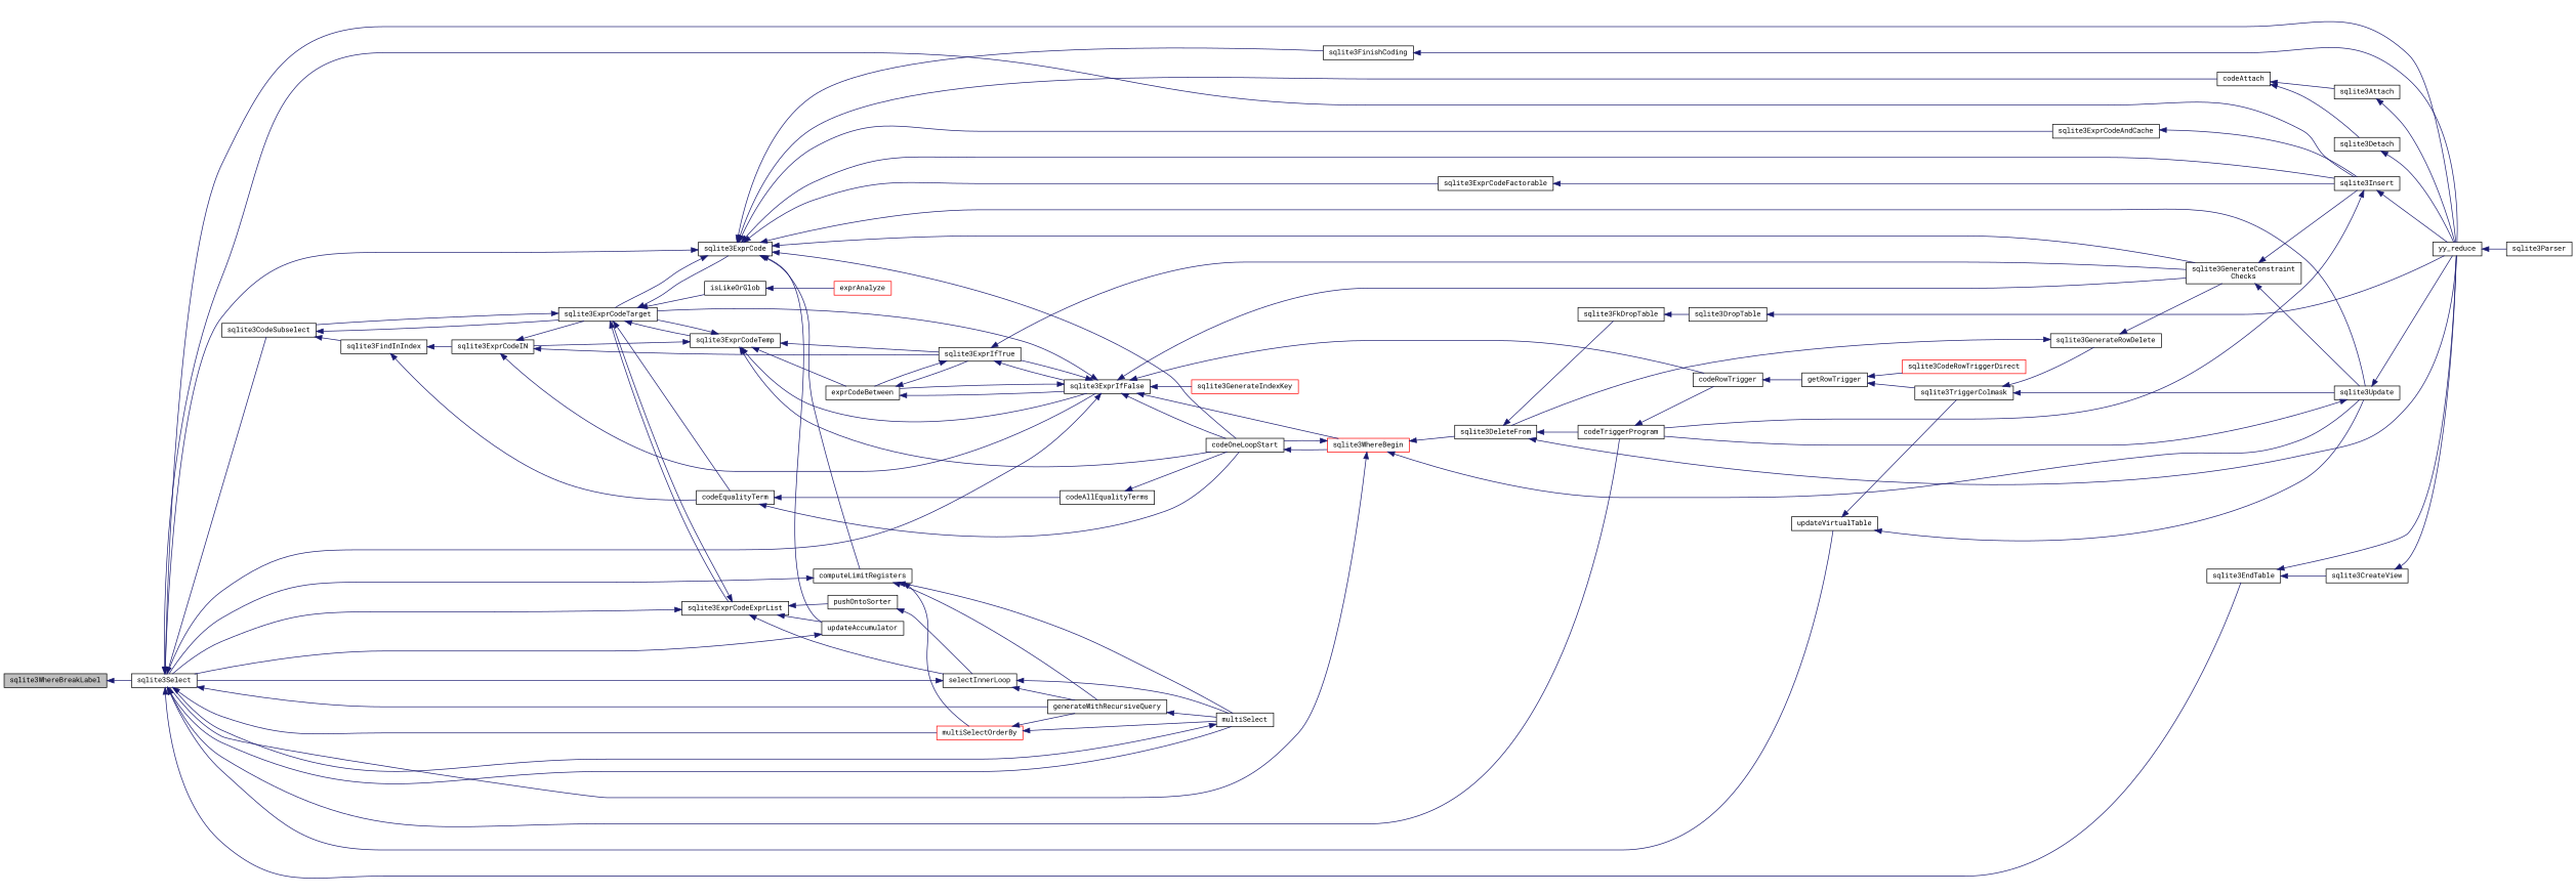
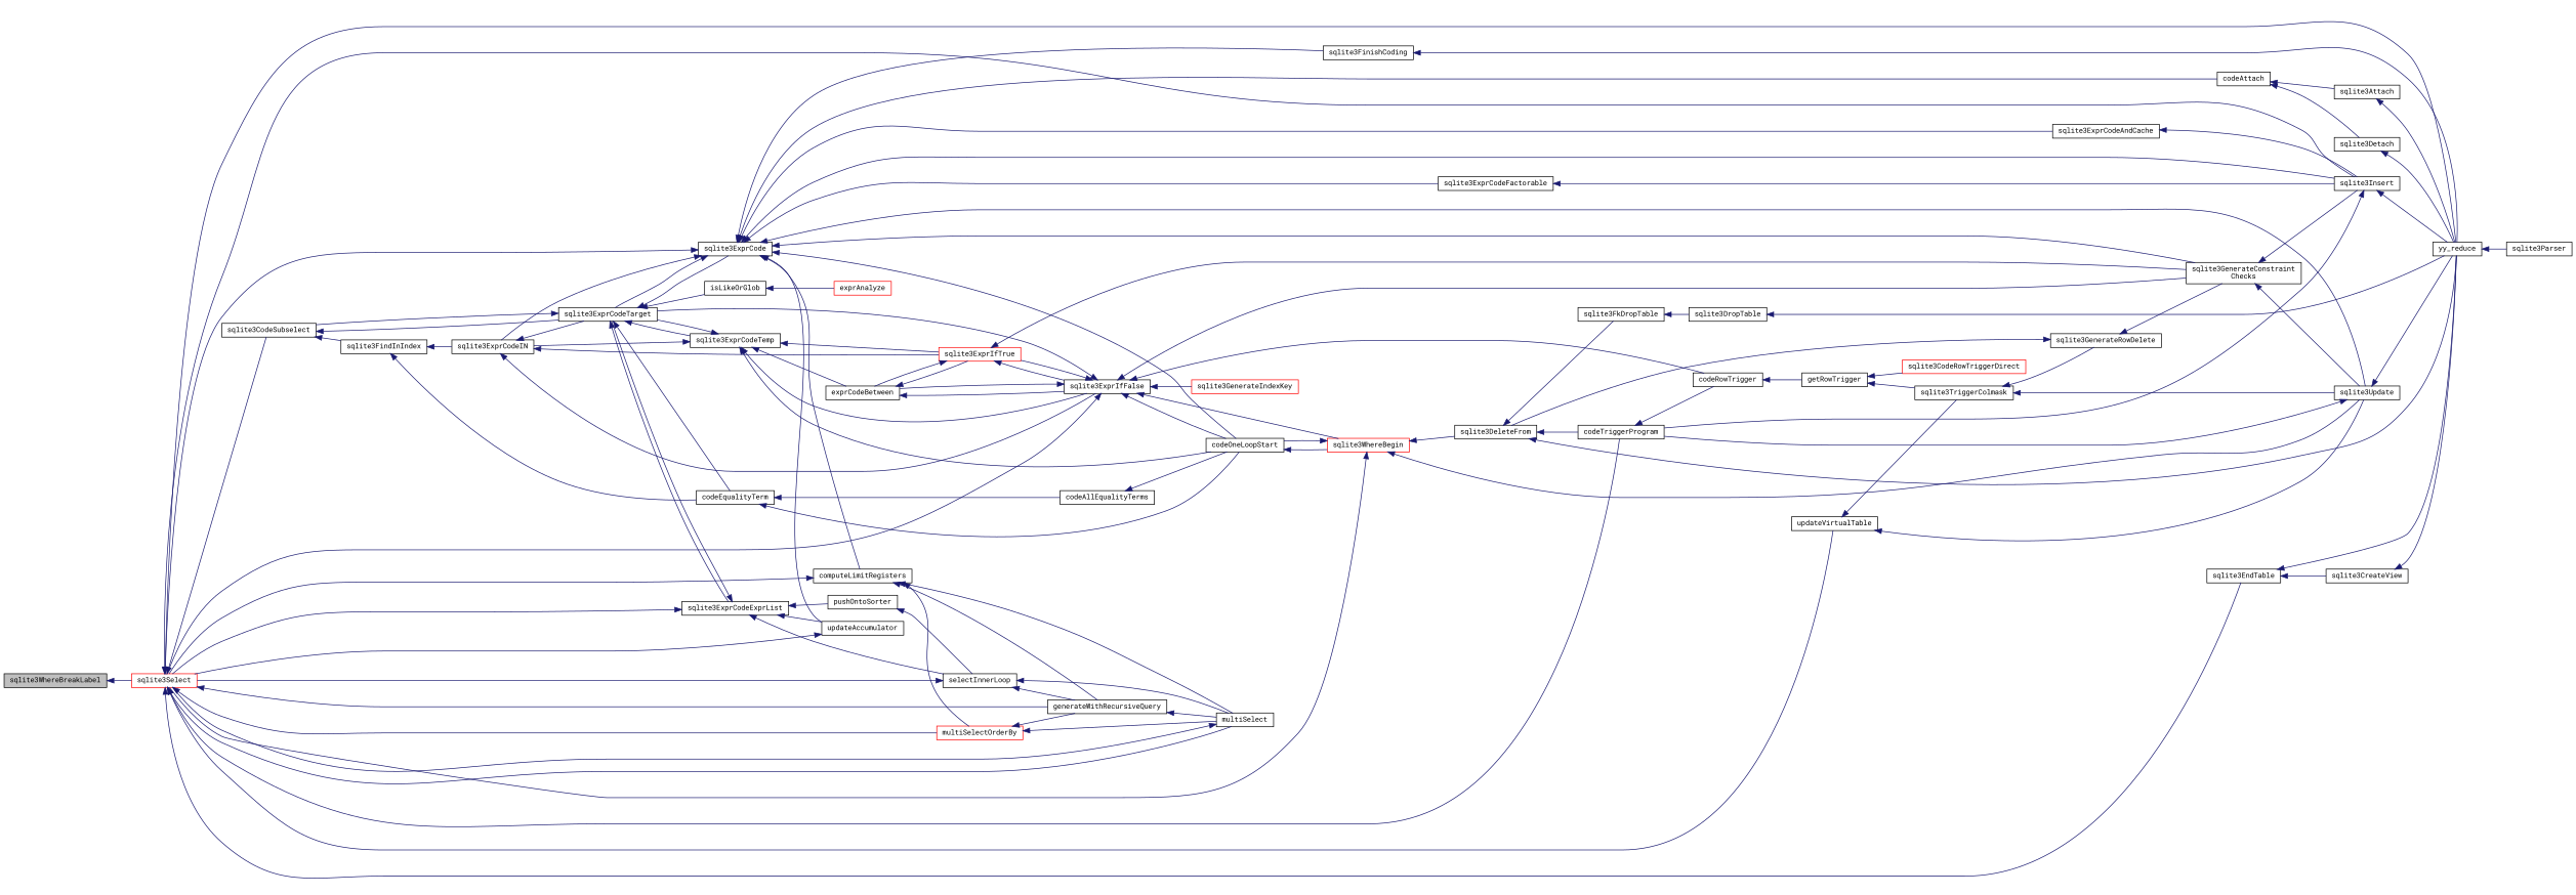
  digraph {
    fontname="Roboto Mono"
    rankdir=LR
    node [color=black fillcolor=white fontname="Roboto Mono" fontsize=10 shape=record style=filled]
    edge [color=midnightblue dir=back fontname="Roboto Mono" fontsize=10 labelfontname=FreeSans labelfontsize=10 style=solid]
    n1 [fillcolor=grey75 fontcolor=black height=0.2 label=sqlite3WhereBreakLabel width=0.4]
-   n2 [height=0.2 label=sqlite3Select width=0.4]
+   n2 [color=red height=0.2 label=sqlite3Select width=0.4]
    n3 [height=0.2 label=sqlite3CodeSubselect width=0.4]
    n4 [height=0.2 label=sqlite3Insert width=0.4]
    n5 [height=0.2 label=codeTriggerProgram width=0.4]
    n6 [height=0.2 label=yy_reduce width=0.4]
    n7 [height=0.2 label=generateWithRecursiveQuery width=0.4]
    n8 [height=0.2 label=multiSelect width=0.4]
    n9 [color=red height=0.2 label=multiSelectOrderBy width=0.4]
    n10 [height=0.2 label=sqlite3EndTable width=0.4]
    n11 [height=0.2 label=updateVirtualTable width=0.4]
    n12 [height=0.2 label=sqlite3FindInIndex width=0.4]
    n13 [height=0.2 label=sqlite3ExprCodeTarget width=0.4]
    n14 [height=0.2 label=codeRowTrigger width=0.4]
    n15 [height=0.2 label=sqlite3Parser width=0.4]
    n16 [height=0.2 label=sqlite3CreateView width=0.4]
    n17 [height=0.2 label=sqlite3Update width=0.4]
    n18 [height=0.2 label=sqlite3TriggerColmask width=0.4]
    n19 [height=0.2 label=sqlite3ExprCodeIN width=0.4]
    n20 [height=0.2 label=codeEqualityTerm width=0.4]
    n21 [height=0.2 label=sqlite3ExprCodeTemp width=0.4]
    n22 [height=0.2 label=sqlite3ExprCode width=0.4]
    n23 [height=0.2 label=sqlite3ExprCodeExprList width=0.4]
    n24 [height=0.2 label=isLikeOrGlob width=0.4]
-   n25 [height=0.2 label=sqlite3ExprIfTrue width=0.4]
+   n25 [color=red height=0.2 label=sqlite3ExprIfTrue width=0.4]
    n26 [height=0.2 label=sqlite3ExprIfFalse width=0.4]
    n27 [height=0.2 label=codeOneLoopStart width=0.4]
    n28 [height=0.2 label=codeAllEqualityTerms width=0.4]
    n29 [height=0.2 label=exprCodeBetween width=0.4]
    n30 [height=0.2 label="sqlite3GenerateConstraint\lChecks" width=0.4]
    n31 [color=red height=0.2 label=sqlite3GenerateIndexKey width=0.4]
    n32 [color=red height=0.2 label=sqlite3WhereBegin width=0.4]
    n33 [height=0.2 label=sqlite3ExprCodeFactorable width=0.4]
    n34 [height=0.2 label=sqlite3ExprCodeAndCache width=0.4]
    n35 [height=0.2 label=codeAttach width=0.4]
    n36 [height=0.2 label=sqlite3FinishCoding width=0.4]
    n37 [height=0.2 label=computeLimitRegisters width=0.4]
    n38 [height=0.2 label=updateAccumulator width=0.4]
    n39 [height=0.2 label=pushOntoSorter width=0.4]
    n40 [height=0.2 label=selectInnerLoop width=0.4]
    n41 [color=red height=0.2 label=exprAnalyze width=0.4]
    n42 [height=0.2 label=getRowTrigger width=0.4]
    n43 [height=0.2 label=sqlite3DeleteFrom width=0.4]
    n44 [color=red height=0.2 label=sqlite3CodeRowTriggerDirect width=0.4]
    n45 [height=0.2 label=sqlite3GenerateRowDelete width=0.4]
    n46 [height=0.2 label=sqlite3FkDropTable width=0.4]
    n47 [height=0.2 label=sqlite3DropTable width=0.4]
    n48 [height=0.2 label=sqlite3Detach width=0.4]
    n49 [height=0.2 label=sqlite3Attach width=0.4]
    n1 -> n2
    n2 -> n3
    n2 -> n4
    n2 -> n5
    n2 -> n6
    n2 -> n7
    n2 -> n8
    n2 -> n9
    n2 -> n10
    n2 -> n11
    n3 -> n12
    n3 -> n13
    n4 -> n5
    n4 -> n6
    n5 -> n14
    n6 -> n15
    n7 -> n8
    n8 -> n2
    n9 -> n7
    n9 -> n8
    n10 -> n6
    n10 -> n16
    n11 -> n17
    n11 -> n18
    n12 -> n19
    n12 -> n20
    n13 -> n3
    n13 -> n20
    n13 -> n21
    n13 -> n22
    n13 -> n23
    n13 -> n24
    n14 -> n42
    n16 -> n6
    n17 -> n5
    n17 -> n6
    n18 -> n17
    n18 -> n45
    n19 -> n13
    n19 -> n25
    n19 -> n26
    n20 -> n27
    n20 -> n28
    n21 -> n13
    n21 -> n19
    n21 -> n25
    n21 -> n26
    n21 -> n27
    n21 -> n29
    n22 -> n2
    n22 -> n4
    n22 -> n13
    n22 -> n17
+   n22 -> n19
    n22 -> n27
    n22 -> n30
    n22 -> n33
    n22 -> n34
    n22 -> n35
    n22 -> n36
    n22 -> n37
    n22 -> n38
    n23 -> n2
    n23 -> n13
    n23 -> n38
    n23 -> n39
    n23 -> n40
    n24 -> n41
    n25 -> n26
    n25 -> n29
    n25 -> n30
    n26 -> n2
    n26 -> n13
    n26 -> n14
    n26 -> n25
    n26 -> n27
    n26 -> n29
    n26 -> n30
    n26 -> n31
    n26 -> n32
    n27 -> n32
    n28 -> n27
    n29 -> n25
    n29 -> n26
    n30 -> n4
    n30 -> n17
    n32 -> n2
    n32 -> n17
    n32 -> n27
    n32 -> n43
    n33 -> n4
    n34 -> n4
    n35 -> n48
    n35 -> n49
    n36 -> n6
    n37 -> n2
    n37 -> n7
    n37 -> n8
    n37 -> n9
    n38 -> n2
    n39 -> n40
    n40 -> n2
    n40 -> n7
    n40 -> n8
    n42 -> n18
    n42 -> n44
    n43 -> n5
    n43 -> n6
    n43 -> n46
    n45 -> n30
    n45 -> n43
    n46 -> n47
    n47 -> n6
    n48 -> n6
    n49 -> n6
  }
